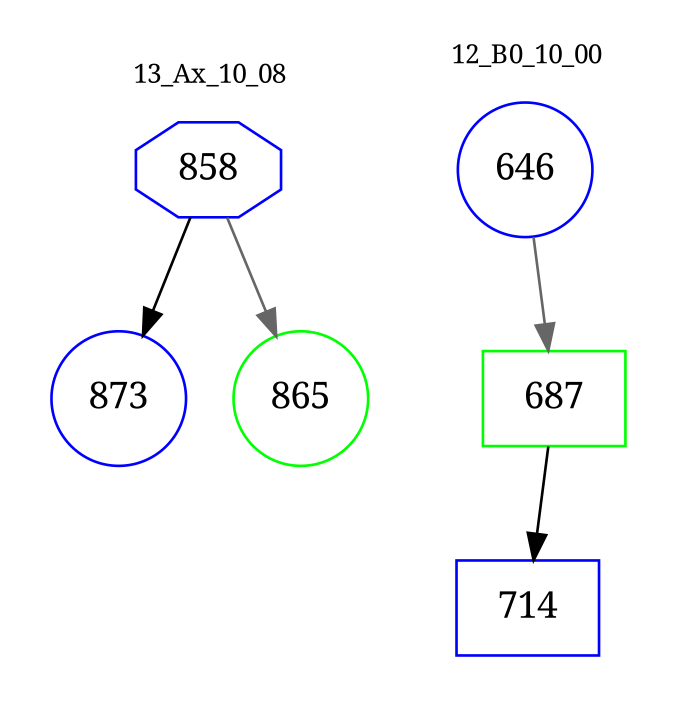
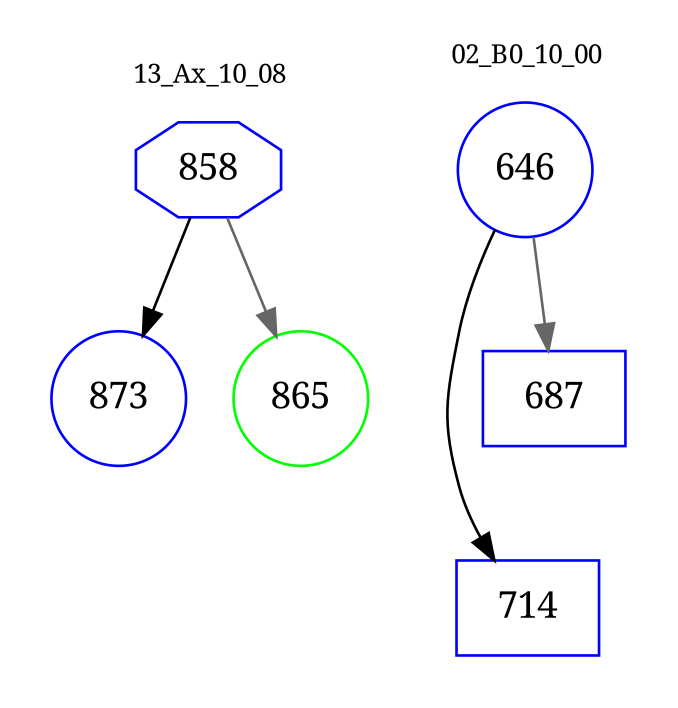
  digraph {
    fontname="Noto Serif"
    node [color=blue fontname="Noto Serif" shape=circle]
    edge [color=black fontname="Noto Serif"]
    n1 [label=858 shape=octagon]
    n2 [label=873]
    n3 [color=green label=865]
    n4 [label=646]
    n5 [label=714 shape=box]
-   n6 [color=green label=687 shape=box]
+   n6 [label=687 shape=box]
    subgraph cluster_1 {
      color=white
      fontsize=10
      label="13_Ax_10_08"
      n1
      n2
      n3
    }
    subgraph cluster_2 {
      color=white
      fontsize=10
-     label="12_B0_10_00"
+     label="02_B0_10_00"
      n4
      n5
      n6
    }
    n1 -> n2
    n1 -> n3 [color=gray40]
-   n6 -> n5
+   n4 -> n5
    n4 -> n6 [color=gray40]
  }
